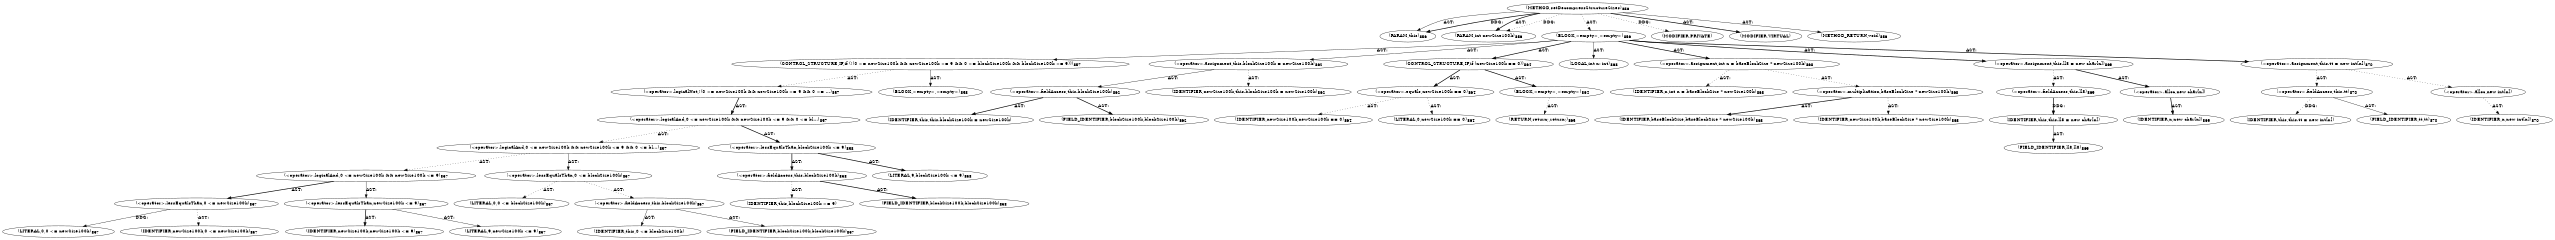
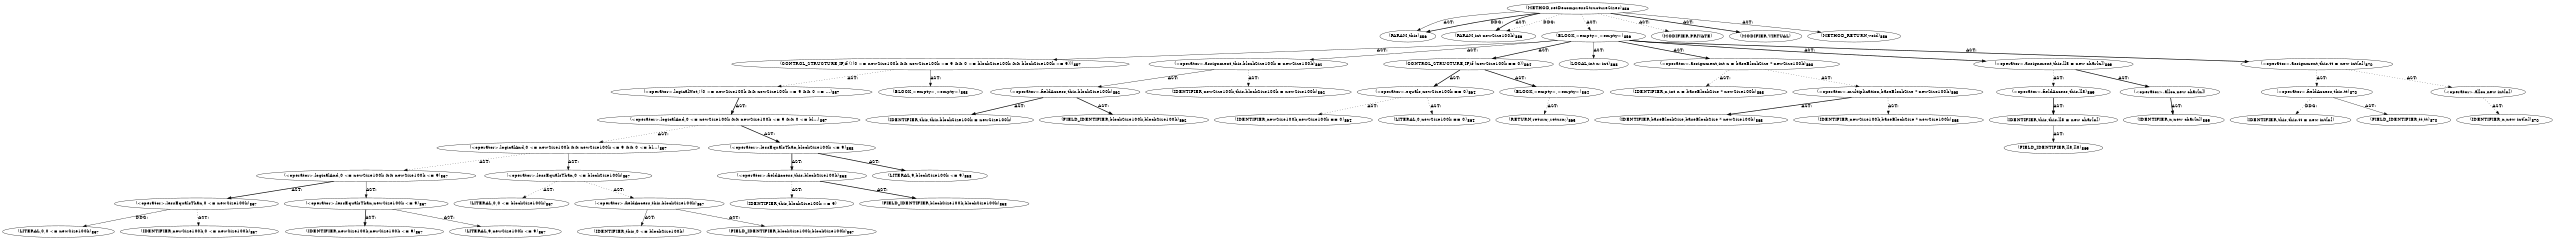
  digraph {
    edge [style=bold]
    n1 [label=<(METHOD,setDecompressStructureSizes)<SUB>856</SUB>>]
    n2 [label=<(PARAM,this)<SUB>856</SUB>>]
    n3 [label=<(PARAM,int newSize100k)<SUB>856</SUB>>]
    n4 [label=<(BLOCK,&lt;empty&gt;,&lt;empty&gt;)<SUB>856</SUB>>]
    n5 [label=<(MODIFIER,PRIVATE)>]
    n6 [label=<(MODIFIER,VIRTUAL)>]
    n7 [label=<(METHOD_RETURN,void)<SUB>856</SUB>>]
    n8 [label=<(CONTROL_STRUCTURE,IF,if (!(0 &lt;= newSize100k &amp;&amp; newSize100k &lt;= 9 &amp;&amp; 0 &lt;= blockSize100k &amp;&amp; blockSize100k &lt;= 9)))<SUB>857</SUB>>]
    n9 [label=<(&lt;operator&gt;.assignment,this.blockSize100k = newSize100k)<SUB>862</SUB>>]
    n10 [label=<(CONTROL_STRUCTURE,IF,if (newSize100k == 0))<SUB>864</SUB>>]
    n11 [label=<(LOCAL,int n: int)<SUB>868</SUB>>]
    n12 [label=<(&lt;operator&gt;.assignment,int n = baseBlockSize * newSize100k)<SUB>868</SUB>>]
    n13 [label=<(&lt;operator&gt;.assignment,this.ll8 = new char[n])<SUB>869</SUB>>]
    n14 [label=<(&lt;operator&gt;.assignment,this.tt = new int[n])<SUB>870</SUB>>]
    n15 [label=<(&lt;operator&gt;.logicalNot,!(0 &lt;= newSize100k &amp;&amp; newSize100k &lt;= 9 &amp;&amp; 0 &lt;= ...)<SUB>857</SUB>>]
    n16 [label=<(BLOCK,&lt;empty&gt;,&lt;empty&gt;)<SUB>858</SUB>>]
    n17 [label=<(&lt;operator&gt;.fieldAccess,this.blockSize100k)<SUB>862</SUB>>]
    n18 [label=<(IDENTIFIER,newSize100k,this.blockSize100k = newSize100k)<SUB>862</SUB>>]
    n19 [label=<(&lt;operator&gt;.equals,newSize100k == 0)<SUB>864</SUB>>]
    n20 [label=<(BLOCK,&lt;empty&gt;,&lt;empty&gt;)<SUB>864</SUB>>]
    n21 [label=<(IDENTIFIER,n,int n = baseBlockSize * newSize100k)<SUB>868</SUB>>]
    n22 [label=<(&lt;operator&gt;.multiplication,baseBlockSize * newSize100k)<SUB>868</SUB>>]
    n23 [label=<(&lt;operator&gt;.fieldAccess,this.ll8)<SUB>869</SUB>>]
    n24 [label=<(&lt;operator&gt;.alloc,new char[n])>]
    n25 [label=<(&lt;operator&gt;.fieldAccess,this.tt)<SUB>870</SUB>>]
    n26 [label=<(&lt;operator&gt;.alloc,new int[n])>]
    n27 [label=<(&lt;operator&gt;.logicalAnd,0 &lt;= newSize100k &amp;&amp; newSize100k &lt;= 9 &amp;&amp; 0 &lt;= bl...)<SUB>857</SUB>>]
    n28 [label=<(&lt;operator&gt;.logicalAnd,0 &lt;= newSize100k &amp;&amp; newSize100k &lt;= 9 &amp;&amp; 0 &lt;= bl...)<SUB>857</SUB>>]
    n29 [label=<(&lt;operator&gt;.lessEqualsThan,blockSize100k &lt;= 9)<SUB>858</SUB>>]
    n30 [label=<(&lt;operator&gt;.logicalAnd,0 &lt;= newSize100k &amp;&amp; newSize100k &lt;= 9)<SUB>857</SUB>>]
    n31 [label=<(&lt;operator&gt;.lessEqualsThan,0 &lt;= blockSize100k)<SUB>857</SUB>>]
    n32 [label=<(&lt;operator&gt;.fieldAccess,this.blockSize100k)<SUB>858</SUB>>]
    n33 [label=<(LITERAL,9,blockSize100k &lt;= 9)<SUB>858</SUB>>]
    n34 [label=<(&lt;operator&gt;.lessEqualsThan,0 &lt;= newSize100k)<SUB>857</SUB>>]
    n35 [label=<(&lt;operator&gt;.lessEqualsThan,newSize100k &lt;= 9)<SUB>857</SUB>>]
    n36 [label=<(LITERAL,0,0 &lt;= blockSize100k)<SUB>857</SUB>>]
    n37 [label=<(&lt;operator&gt;.fieldAccess,this.blockSize100k)<SUB>857</SUB>>]
    n38 [label=<(LITERAL,0,0 &lt;= newSize100k)<SUB>857</SUB>>]
    n39 [label=<(IDENTIFIER,newSize100k,0 &lt;= newSize100k)<SUB>857</SUB>>]
    n40 [label=<(IDENTIFIER,newSize100k,newSize100k &lt;= 9)<SUB>857</SUB>>]
    n41 [label=<(LITERAL,9,newSize100k &lt;= 9)<SUB>857</SUB>>]
    n42 [label=<(IDENTIFIER,this,0 &lt;= blockSize100k)>]
    n43 [label=<(FIELD_IDENTIFIER,blockSize100k,blockSize100k)<SUB>857</SUB>>]
    n44 [label=<(IDENTIFIER,this,blockSize100k &lt;= 9)>]
    n45 [label=<(FIELD_IDENTIFIER,blockSize100k,blockSize100k)<SUB>858</SUB>>]
    n46 [label=<(IDENTIFIER,this,this.blockSize100k = newSize100k)>]
    n47 [label=<(FIELD_IDENTIFIER,blockSize100k,blockSize100k)<SUB>862</SUB>>]
    n48 [label=<(IDENTIFIER,newSize100k,newSize100k == 0)<SUB>864</SUB>>]
    n49 [label=<(LITERAL,0,newSize100k == 0)<SUB>864</SUB>>]
    n50 [label=<(RETURN,return;,return;)<SUB>865</SUB>>]
    n51 [label=<(IDENTIFIER,baseBlockSize,baseBlockSize * newSize100k)<SUB>868</SUB>>]
    n52 [label=<(IDENTIFIER,newSize100k,baseBlockSize * newSize100k)<SUB>868</SUB>>]
    n53 [label=<(IDENTIFIER,this,this.ll8 = new char[n])>]
    n54 [label=<(IDENTIFIER,n,new char[n])<SUB>869</SUB>>]
    n55 [label=<(FIELD_IDENTIFIER,ll8,ll8)<SUB>869</SUB>>]
    n56 [label=<(IDENTIFIER,this,this.tt = new int[n])>]
    n57 [label=<(FIELD_IDENTIFIER,tt,tt)<SUB>870</SUB>>]
    n58 [label=<(IDENTIFIER,n,new int[n])<SUB>870</SUB>>]
    n1 -> n2 [label="AST: " style=solid]
    n1 -> n2 [label="DDG: "]
    n1 -> n3 [label="AST: "]
    n1 -> n3 [label="DDG: " style=dotted]
    n1 -> n4 [label="AST: " style=dotted]
-   n1 -> n5 [label="DDG: " style=dotted]
+   n1 -> n5 [label="AST: " style=dotted]
    n1 -> n6 [label="AST: "]
    n1 -> n7 [label="AST: " style=solid]
    n4 -> n8 [label="AST: " style=solid]
    n4 -> n9 [label="AST: " style=solid]
    n4 -> n10 [label="AST: "]
    n4 -> n11 [label="AST: " style=solid]
    n4 -> n12 [label="AST: "]
    n4 -> n13 [label="AST: "]
    n4 -> n14 [label="AST: "]
    n8 -> n15 [label="AST: " style=dotted]
    n8 -> n16 [label="AST: " style=solid]
    n9 -> n17 [label="AST: " style=solid]
    n9 -> n18 [label="AST: " style=dotted]
    n10 -> n19 [label="AST: "]
    n10 -> n20 [label="AST: "]
    n12 -> n21 [label="AST: " style=dotted]
    n12 -> n22 [label="AST: " style=dotted]
    n13 -> n23 [label="AST: " style=dotted]
    n13 -> n24 [label="AST: "]
    n14 -> n25 [label="AST: " style=dotted]
    n14 -> n26 [label="AST: " style=dotted]
    n15 -> n27 [label="AST: "]
    n17 -> n46 [label="AST: "]
    n17 -> n47 [label="AST: "]
    n19 -> n48 [label="AST: " style=dotted]
    n19 -> n49 [label="AST: " style=dotted]
    n20 -> n50 [label="AST: " style=dotted]
    n22 -> n51 [label="AST: "]
    n22 -> n52 [label="AST: " style=dotted]
-   n23 -> n53 [label="DDG: "]
+   n23 -> n53 [label="AST: "]
    n24 -> n54 [label="AST: "]
    n25 -> n56 [label="DDG: " style=dotted]
    n25 -> n57 [label="AST: " style=solid]
    n26 -> n58 [label="AST: " style=dotted]
    n27 -> n28 [label="AST: " style=dotted]
    n27 -> n29 [label="AST: "]
    n28 -> n30 [label="AST: " style=dotted]
    n28 -> n31 [label="AST: " style=solid]
    n29 -> n32 [label="AST: "]
    n29 -> n33 [label="AST: "]
    n30 -> n34 [label="AST: "]
    n30 -> n35 [label="AST: " style=solid]
    n31 -> n36 [label="AST: " style=dotted]
    n31 -> n37 [label="AST: " style=dotted]
    n32 -> n44 [label="AST: " style=dotted]
    n32 -> n45 [label="AST: "]
    n34 -> n38 [label="DDG: " style=solid]
    n34 -> n39 [label="AST: " style=dotted]
    n35 -> n40 [label="AST: "]
    n35 -> n41 [label="AST: " style=solid]
    n37 -> n42 [label="AST: " style=solid]
    n37 -> n43 [label="AST: " style=solid]
    n53 -> n55 [label="AST: " style=solid]
  }
